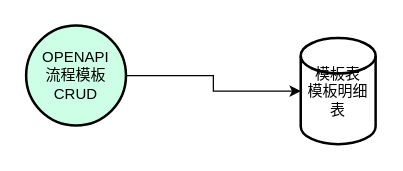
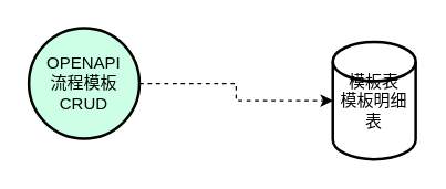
  <mxCell id="0" />
  <mxCell id="1" parent="0" />
  <mxCell id="2" value="&lt;div&gt;OPENAPI&lt;/div&gt;流程模板CRUD" style="strokeWidth=2;html=1;shape=mxgraph.flowchart.start_2;whiteSpace=wrap;fillColor=#CCFFE6;" parent="1" vertex="1"><mxGeometry x="20" y="20" width="80" height="80" as="geometry" /></mxCell>
  <mxCell id="3" value="模板表&lt;div&gt;模板明细表&lt;/div&gt;" style="strokeWidth=2;html=1;shape=mxgraph.flowchart.database;whiteSpace=wrap;" parent="1" vertex="1"><mxGeometry x="240" y="30" width="60" height="85" as="geometry" /></mxCell>
- <mxCell id="4" style="edgeStyle=orthogonalEdgeStyle;rounded=0;orthogonalLoop=1;jettySize=auto;html=1;entryX=0;entryY=0.5;entryDx=0;entryDy=0;entryPerimeter=0;" parent="1" source="2" target="3" edge="1"><mxGeometry relative="1" as="geometry" /></mxCell>
+ <mxCell id="4" style="edgeStyle=orthogonalEdgeStyle;rounded=0;orthogonalLoop=1;jettySize=auto;html=1;entryX=0;entryY=0.5;entryDx=0;entryDy=0;entryPerimeter=0;dashed=1;" parent="1" source="2" target="3" edge="1"><mxGeometry relative="1" as="geometry" /></mxCell>
